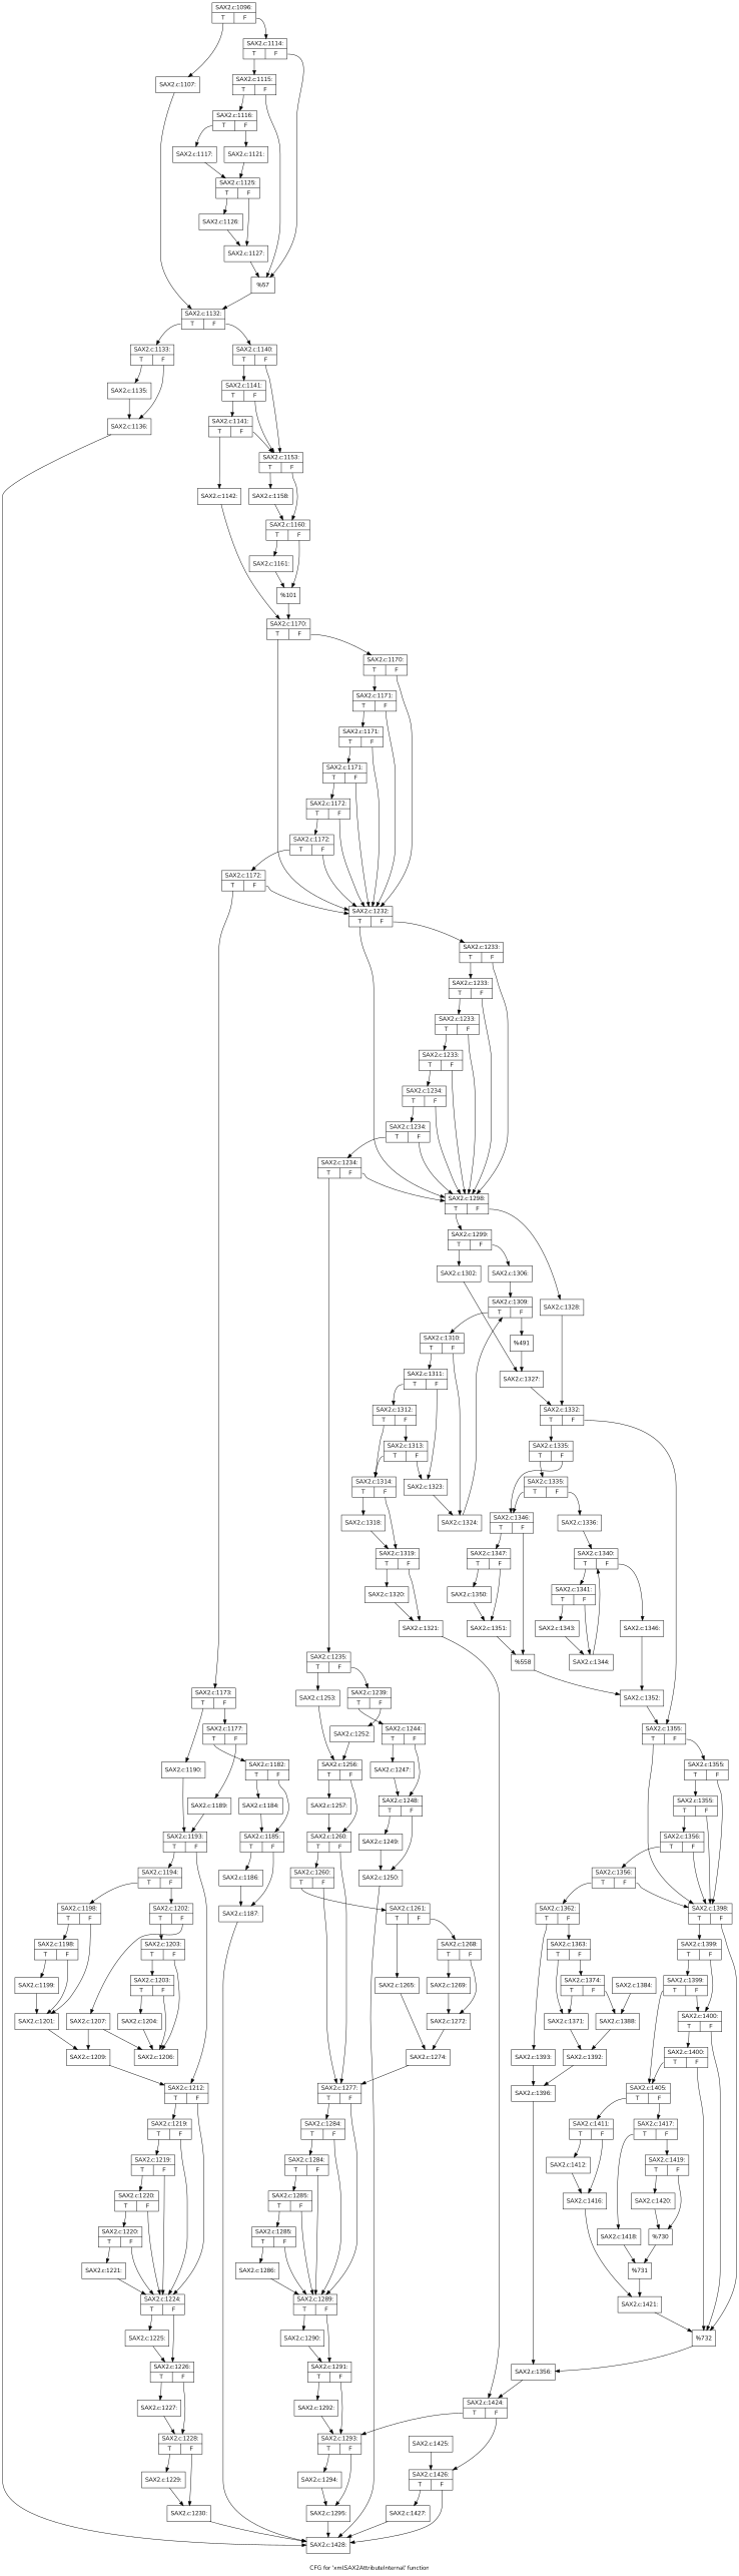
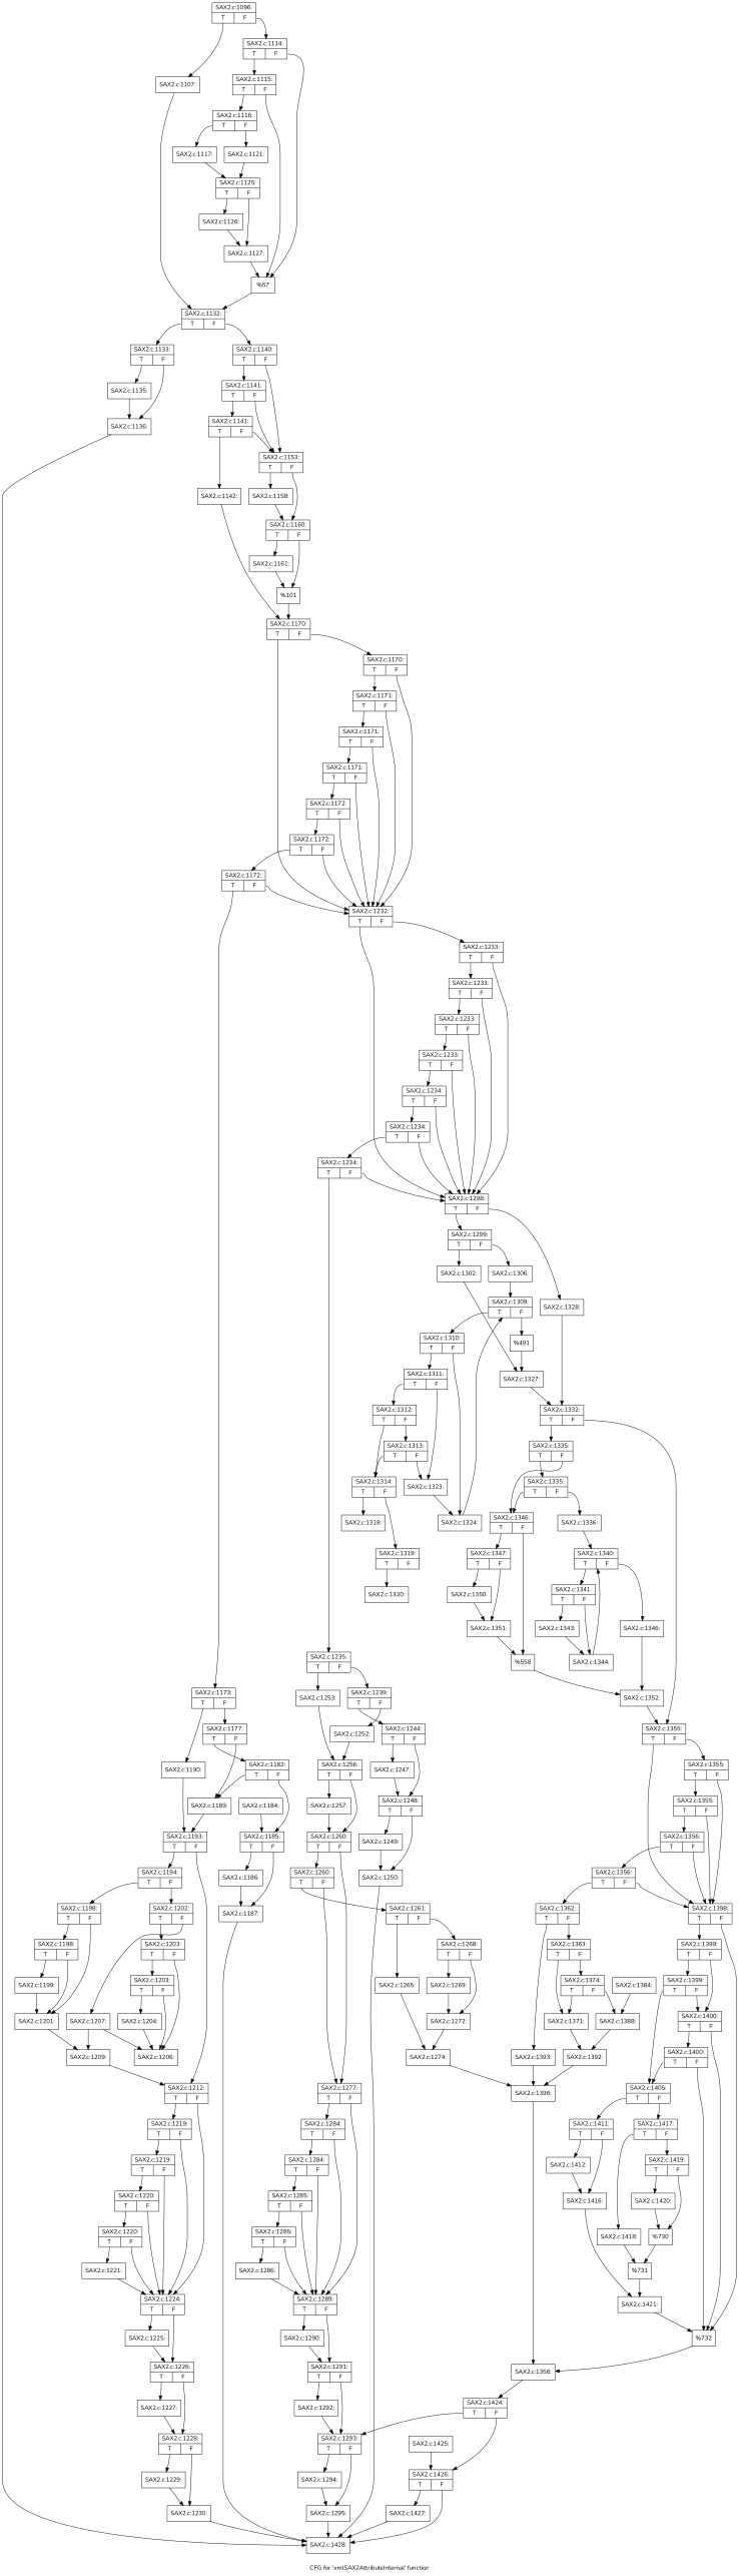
  digraph {
    fontname=Nunito
    label="CFG for 'xmlSAX2AttributeInternal' function"
    node [fontname=Nunito shape=record]
    edge [fontname=Nunito tailport=s0]
    n1 [label="{SAX2.c:1096:|{<s0>T|<s1>F}}"]
    n2 [label="{SAX2.c:1107:}"]
    n3 [label="{SAX2.c:1114:|{<s0>T|<s1>F}}"]
    n4 [label="{SAX2.c:1132:|{<s0>T|<s1>F}}"]
    n5 [label="{SAX2.c:1115:|{<s0>T|<s1>F}}"]
    n6 [label="{%57}"]
    n7 [label="{SAX2.c:1133:|{<s0>T|<s1>F}}"]
    n8 [label="{SAX2.c:1140:|{<s0>T|<s1>F}}"]
    n9 [label="{SAX2.c:1116:|{<s0>T|<s1>F}}"]
    n10 [label="{SAX2.c:1135:}"]
    n11 [label="{SAX2.c:1136:}"]
    n12 [label="{SAX2.c:1141:|{<s0>T|<s1>F}}"]
    n13 [label="{SAX2.c:1153:|{<s0>T|<s1>F}}"]
    n14 [label="{SAX2.c:1117:}"]
    n15 [label="{SAX2.c:1121:}"]
    n16 [label="{SAX2.c:1125:|{<s0>T|<s1>F}}"]
    n17 [label="{SAX2.c:1126:}"]
    n18 [label="{SAX2.c:1127:}"]
    n19 [label="{SAX2.c:1428:}"]
    n20 [label="{SAX2.c:1141:|{<s0>T|<s1>F}}"]
    n21 [label="{SAX2.c:1158:}"]
    n22 [label="{SAX2.c:1160:|{<s0>T|<s1>F}}"]
    n23 [label="{SAX2.c:1142:}"]
    n24 [label="{SAX2.c:1161:}"]
    n25 [label="{%101}"]
    n26 [label="{SAX2.c:1170:|{<s0>T|<s1>F}}"]
    n27 [label="{SAX2.c:1232:|{<s0>T|<s1>F}}"]
    n28 [label="{SAX2.c:1170:|{<s0>T|<s1>F}}"]
    n29 [label="{SAX2.c:1298:|{<s0>T|<s1>F}}"]
    n30 [label="{SAX2.c:1233:|{<s0>T|<s1>F}}"]
    n31 [label="{SAX2.c:1171:|{<s0>T|<s1>F}}"]
    n32 [label="{SAX2.c:1299:|{<s0>T|<s1>F}}"]
    n33 [label="{SAX2.c:1328:}"]
    n34 [label="{SAX2.c:1233:|{<s0>T|<s1>F}}"]
    n35 [label="{SAX2.c:1171:|{<s0>T|<s1>F}}"]
    n36 [label="{SAX2.c:1171:|{<s0>T|<s1>F}}"]
    n37 [label="{SAX2.c:1172:|{<s0>T|<s1>F}}"]
    n38 [label="{SAX2.c:1172:|{<s0>T|<s1>F}}"]
    n39 [label="{SAX2.c:1172:|{<s0>T|<s1>F}}"]
    n40 [label="{SAX2.c:1173:|{<s0>T|<s1>F}}"]
    n41 [label="{SAX2.c:1190:}"]
    n42 [label="{SAX2.c:1177:|{<s0>T|<s1>F}}"]
    n43 [label="{SAX2.c:1193:|{<s0>T|<s1>F}}"]
    n44 [label="{SAX2.c:1182:|{<s0>T|<s1>F}}"]
    n45 [label="{SAX2.c:1189:}"]
    n46 [label="{SAX2.c:1194:|{<s0>T|<s1>F}}"]
    n47 [label="{SAX2.c:1212:|{<s0>T|<s1>F}}"]
    n48 [label="{SAX2.c:1184:}"]
    n49 [label="{SAX2.c:1185:|{<s0>T|<s1>F}}"]
    n50 [label="{SAX2.c:1186:}"]
    n51 [label="{SAX2.c:1187:}"]
    n52 [label="{SAX2.c:1198:|{<s0>T|<s1>F}}"]
    n53 [label="{SAX2.c:1202:|{<s0>T|<s1>F}}"]
    n54 [label="{SAX2.c:1219:|{<s0>T|<s1>F}}"]
    n55 [label="{SAX2.c:1224:|{<s0>T|<s1>F}}"]
    n56 [label="{SAX2.c:1198:|{<s0>T|<s1>F}}"]
    n57 [label="{SAX2.c:1201:}"]
    n58 [label="{SAX2.c:1203:|{<s0>T|<s1>F}}"]
    n59 [label="{SAX2.c:1207:}"]
    n60 [label="{SAX2.c:1219:|{<s0>T|<s1>F}}"]
    n61 [label="{SAX2.c:1225:}"]
    n62 [label="{SAX2.c:1226:|{<s0>T|<s1>F}}"]
    n63 [label="{SAX2.c:1199:}"]
    n64 [label="{SAX2.c:1209:}"]
    n65 [label="{SAX2.c:1203:|{<s0>T|<s1>F}}"]
    n66 [label="{SAX2.c:1206:}"]
    n67 [label="{SAX2.c:1204:}"]
    n68 [label="{SAX2.c:1220:|{<s0>T|<s1>F}}"]
    n69 [label="{SAX2.c:1227:}"]
    n70 [label="{SAX2.c:1228:|{<s0>T|<s1>F}}"]
    n71 [label="{SAX2.c:1220:|{<s0>T|<s1>F}}"]
    n72 [label="{SAX2.c:1221:}"]
    n73 [label="{SAX2.c:1229:}"]
    n74 [label="{SAX2.c:1230:}"]
    n75 [label="{SAX2.c:1302:}"]
    n76 [label="{SAX2.c:1306:}"]
    n77 [label="{SAX2.c:1332:|{<s0>T|<s1>F}}"]
    n78 [label="{SAX2.c:1233:|{<s0>T|<s1>F}}"]
    n79 [label="{SAX2.c:1233:|{<s0>T|<s1>F}}"]
    n80 [label="{SAX2.c:1234:|{<s0>T|<s1>F}}"]
    n81 [label="{SAX2.c:1234:|{<s0>T|<s1>F}}"]
    n82 [label="{SAX2.c:1234:|{<s0>T|<s1>F}}"]
    n83 [label="{SAX2.c:1235:|{<s0>T|<s1>F}}"]
    n84 [label="{SAX2.c:1253:}"]
    n85 [label="{SAX2.c:1239:|{<s0>T|<s1>F}}"]
    n86 [label="{SAX2.c:1256:|{<s0>T|<s1>F}}"]
    n87 [label="{SAX2.c:1244:|{<s0>T|<s1>F}}"]
    n88 [label="{SAX2.c:1252:}"]
    n89 [label="{SAX2.c:1257:}"]
    n90 [label="{SAX2.c:1260:|{<s0>T|<s1>F}}"]
    n91 [label="{SAX2.c:1247:}"]
    n92 [label="{SAX2.c:1248:|{<s0>T|<s1>F}}"]
    n93 [label="{SAX2.c:1249:}"]
    n94 [label="{SAX2.c:1250:}"]
    n95 [label="{SAX2.c:1260:|{<s0>T|<s1>F}}"]
    n96 [label="{SAX2.c:1277:|{<s0>T|<s1>F}}"]
    n97 [label="{SAX2.c:1261:|{<s0>T|<s1>F}}"]
    n98 [label="{SAX2.c:1284:|{<s0>T|<s1>F}}"]
    n99 [label="{SAX2.c:1289:|{<s0>T|<s1>F}}"]
    n100 [label="{SAX2.c:1265:}"]
    n101 [label="{SAX2.c:1268:|{<s0>T|<s1>F}}"]
    n102 [label="{SAX2.c:1284:|{<s0>T|<s1>F}}"]
    n103 [label="{SAX2.c:1290:}"]
    n104 [label="{SAX2.c:1291:|{<s0>T|<s1>F}}"]
    n105 [label="{SAX2.c:1274:}"]
    n106 [label="{SAX2.c:1269:}"]
    n107 [label="{SAX2.c:1272:}"]
    n108 [label="{SAX2.c:1285:|{<s0>T|<s1>F}}"]
    n109 [label="{SAX2.c:1292:}"]
    n110 [label="{SAX2.c:1293:|{<s0>T|<s1>F}}"]
    n111 [label="{SAX2.c:1285:|{<s0>T|<s1>F}}"]
    n112 [label="{SAX2.c:1286:}"]
    n113 [label="{SAX2.c:1294:}"]
    n114 [label="{SAX2.c:1295:}"]
    n115 [label="{SAX2.c:1327:}"]
    n116 [label="{SAX2.c:1309:|{<s0>T|<s1>F}}"]
    n117 [label="{SAX2.c:1335:|{<s0>T|<s1>F}}"]
    n118 [label="{SAX2.c:1355:|{<s0>T|<s1>F}}"]
    n119 [label="{SAX2.c:1310:|{<s0>T|<s1>F}}"]
    n120 [label="{%491}"]
    n121 [label="{SAX2.c:1311:|{<s0>T|<s1>F}}"]
    n122 [label="{SAX2.c:1324:}"]
    n123 [label="{SAX2.c:1312:|{<s0>T|<s1>F}}"]
    n124 [label="{SAX2.c:1323:}"]
    n125 [label="{SAX2.c:1314:|{<s0>T|<s1>F}}"]
    n126 [label="{SAX2.c:1313:|{<s0>T|<s1>F}}"]
    n127 [label="{SAX2.c:1318:}"]
    n128 [label="{SAX2.c:1319:|{<s0>T|<s1>F}}"]
    n129 [label="{SAX2.c:1320:}"]
-   n130 [label="{SAX2.c:1321:}"]
    n131 [label="{SAX2.c:1424:|{<s0>T|<s1>F}}"]
    n132 [label="{SAX2.c:1426:|{<s0>T|<s1>F}}"]
    n133 [label="{SAX2.c:1425:}"]
    n134 [label="{SAX2.c:1427:}"]
    n135 [label="{SAX2.c:1335:|{<s0>T|<s1>F}}"]
    n136 [label="{SAX2.c:1346:|{<s0>T|<s1>F}}"]
    n137 [label="{SAX2.c:1398:|{<s0>T|<s1>F}}"]
    n138 [label="{SAX2.c:1355:|{<s0>T|<s1>F}}"]
    n139 [label="{SAX2.c:1336:}"]
    n140 [label="{SAX2.c:1347:|{<s0>T|<s1>F}}"]
    n141 [label="{%558}"]
    n142 [label="{SAX2.c:1399:|{<s0>T|<s1>F}}"]
    n143 [label="{%732}"]
    n144 [label="{SAX2.c:1355:|{<s0>T|<s1>F}}"]
    n145 [label="{SAX2.c:1340:|{<s0>T|<s1>F}}"]
    n146 [label="{SAX2.c:1350:}"]
    n147 [label="{SAX2.c:1351:}"]
    n148 [label="{SAX2.c:1352:}"]
    n149 [label="{SAX2.c:1341:|{<s0>T|<s1>F}}"]
    n150 [label="{SAX2.c:1346:}"]
    n151 [label="{SAX2.c:1343:}"]
    n152 [label="{SAX2.c:1344:}"]
    n153 [label="{SAX2.c:1399:|{<s0>T|<s1>F}}"]
    n154 [label="{SAX2.c:1400:|{<s0>T|<s1>F}}"]
    n155 [label="{SAX2.c:1356:}"]
    n156 [label="{SAX2.c:1356:|{<s0>T|<s1>F}}"]
    n157 [label="{SAX2.c:1356:|{<s0>T|<s1>F}}"]
    n158 [label="{SAX2.c:1362:|{<s0>T|<s1>F}}"]
    n159 [label="{SAX2.c:1393:}"]
    n160 [label="{SAX2.c:1363:|{<s0>T|<s1>F}}"]
    n161 [label="{SAX2.c:1396:}"]
    n162 [label="{SAX2.c:1371:}"]
    n163 [label="{SAX2.c:1374:|{<s0>T|<s1>F}}"]
    n164 [label="{SAX2.c:1392:}"]
    n165 [label="{SAX2.c:1388:}"]
    n166 [label="{SAX2.c:1384:}"]
    n167 [label="{SAX2.c:1405:|{<s0>T|<s1>F}}"]
    n168 [label="{SAX2.c:1400:|{<s0>T|<s1>F}}"]
    n169 [label="{SAX2.c:1411:|{<s0>T|<s1>F}}"]
    n170 [label="{SAX2.c:1417:|{<s0>T|<s1>F}}"]
    n171 [label="{SAX2.c:1412:}"]
    n172 [label="{SAX2.c:1416:}"]
    n173 [label="{SAX2.c:1418:}"]
    n174 [label="{SAX2.c:1419:|{<s0>T|<s1>F}}"]
    n175 [label="{SAX2.c:1421:}"]
    n176 [label="{%731}"]
    n177 [label="{SAX2.c:1420:}"]
    n178 [label="{%730}"]
    n1 -> n2
    n1 -> n3 [tailport=s1]
    n2 -> n4
    n3 -> n5
    n3 -> n6 [tailport=s1]
    n4 -> n7
    n4 -> n8 [tailport=s1]
    n5 -> n6 [tailport=s1]
    n5 -> n9
    n6 -> n4
    n7 -> n10
    n7 -> n11 [tailport=s1]
    n8 -> n12
    n8 -> n13 [tailport=s1]
    n9 -> n14
    n9 -> n15 [tailport=s1]
    n10 -> n11
    n11 -> n19
    n12 -> n13 [tailport=s1]
    n12 -> n20
    n13 -> n21
    n13 -> n22 [tailport=s1]
    n14 -> n16
    n15 -> n16
    n16 -> n17
    n16 -> n18 [tailport=s1]
    n17 -> n18
    n18 -> n6
    n20 -> n13 [tailport=s1]
    n20 -> n23
    n21 -> n22
    n22 -> n24
    n22 -> n25 [tailport=s1]
    n23 -> n26
    n24 -> n25
    n25 -> n26
    n26 -> n27
    n26 -> n28 [tailport=s1]
    n27 -> n29
    n27 -> n30 [tailport=s1]
    n28 -> n27 [tailport=s1]
    n28 -> n31
    n29 -> n32
    n29 -> n33 [tailport=s1]
    n30 -> n29 [tailport=s1]
    n30 -> n34
    n31 -> n27 [tailport=s1]
    n31 -> n35
    n32 -> n75
    n32 -> n76 [tailport=s1]
    n33 -> n77
    n34 -> n29 [tailport=s1]
    n34 -> n78
    n35 -> n27 [tailport=s1]
    n35 -> n36
    n36 -> n27 [tailport=s1]
    n36 -> n37
    n37 -> n27 [tailport=s1]
    n37 -> n38
    n38 -> n27 [tailport=s1]
    n38 -> n39
    n39 -> n27 [tailport=s1]
    n39 -> n40
    n40 -> n41
    n40 -> n42 [tailport=s1]
    n41 -> n43
    n42 -> n44
    n42 -> n45 [tailport=s1]
    n43 -> n46
    n43 -> n47 [tailport=s1]
-   n44 -> n48
+   n44 -> n45
    n44 -> n49 [tailport=s1]
    n45 -> n43
    n46 -> n52
    n46 -> n53 [tailport=s1]
    n47 -> n54
    n47 -> n55 [tailport=s1]
    n48 -> n49
    n49 -> n50
    n49 -> n51 [tailport=s1]
    n50 -> n51
    n51 -> n19
    n52 -> n56
    n52 -> n57 [tailport=s1]
    n53 -> n58
    n53 -> n59 [tailport=s1]
    n54 -> n55 [tailport=s1]
    n54 -> n60
    n55 -> n61
    n55 -> n62 [tailport=s1]
    n56 -> n57 [tailport=s1]
    n56 -> n63
    n57 -> n64
    n58 -> n65
    n58 -> n66 [tailport=s1]
    n59 -> n64
    n59 -> n66
    n60 -> n55 [tailport=s1]
    n60 -> n68
    n61 -> n62
    n62 -> n69
    n62 -> n70 [tailport=s1]
    n63 -> n57
    n64 -> n47
    n65 -> n66 [tailport=s1]
    n65 -> n67
    n67 -> n66
    n68 -> n55 [tailport=s1]
    n68 -> n71
    n69 -> n70
    n70 -> n73
    n70 -> n74 [tailport=s1]
    n71 -> n55 [tailport=s1]
    n71 -> n72
    n72 -> n55
    n73 -> n74
    n74 -> n19
    n75 -> n115
    n76 -> n116
    n77 -> n117
    n77 -> n118 [tailport=s1]
    n78 -> n29 [tailport=s1]
    n78 -> n79
    n79 -> n29 [tailport=s1]
    n79 -> n80
    n80 -> n29 [tailport=s1]
    n80 -> n81
    n81 -> n29 [tailport=s1]
    n81 -> n82
    n82 -> n29 [tailport=s1]
    n82 -> n83
    n83 -> n84
    n83 -> n85 [tailport=s1]
    n84 -> n86
    n85 -> n87
    n85 -> n88 [tailport=s1]
    n86 -> n89
    n86 -> n90 [tailport=s1]
    n87 -> n91
    n87 -> n92 [tailport=s1]
    n88 -> n86
    n89 -> n90
    n90 -> n95
    n90 -> n96 [tailport=s1]
    n91 -> n92
    n92 -> n93
    n92 -> n94 [tailport=s1]
    n93 -> n94
    n94 -> n19
    n95 -> n96 [tailport=s1]
    n95 -> n97
    n96 -> n98
    n96 -> n99 [tailport=s1]
    n97 -> n100
    n97 -> n101 [tailport=s1]
    n98 -> n99 [tailport=s1]
    n98 -> n102
    n99 -> n103
    n99 -> n104 [tailport=s1]
    n100 -> n105
    n101 -> n106
    n101 -> n107 [tailport=s1]
    n102 -> n99 [tailport=s1]
    n102 -> n108
    n103 -> n104
    n104 -> n109
    n104 -> n110 [tailport=s1]
-   n105 -> n96
+   n105 -> n161
    n106 -> n107
    n107 -> n105
    n108 -> n99 [tailport=s1]
    n108 -> n111
    n109 -> n110
    n110 -> n113
    n110 -> n114 [tailport=s1]
    n111 -> n99 [tailport=s1]
    n111 -> n112
    n112 -> n99
    n113 -> n114
    n114 -> n19
    n115 -> n77
    n116 -> n119
    n116 -> n120 [tailport=s1]
    n117 -> n135
    n117 -> n136 [tailport=s1]
    n118 -> n137
    n118 -> n138 [tailport=s1]
    n119 -> n121
    n119 -> n122 [tailport=s1]
    n120 -> n115
    n121 -> n123
    n121 -> n124 [tailport=s1]
    n122 -> n116
    n123 -> n125
    n123 -> n126 [tailport=s1]
    n124 -> n122
    n125 -> n127
    n125 -> n128 [tailport=s1]
    n126 -> n124 [tailport=s1]
    n126 -> n125
-   n127 -> n128
    n128 -> n129
-   n128 -> n130 [tailport=s1]
-   n129 -> n130
-   n130 -> n131
    n131 -> n110
    n131 -> n132 [tailport=s1]
    n132 -> n19 [tailport=s1]
    n132 -> n134
    n133 -> n132
    n134 -> n19
    n135 -> n136
    n135 -> n139 [tailport=s1]
    n136 -> n140
    n136 -> n141 [tailport=s1]
    n137 -> n142
    n137 -> n143 [tailport=s1]
    n138 -> n137 [tailport=s1]
    n138 -> n144
    n139 -> n145
    n140 -> n146
    n140 -> n147 [tailport=s1]
    n141 -> n148
    n142 -> n153
    n142 -> n154 [tailport=s1]
    n143 -> n155
    n144 -> n137 [tailport=s1]
    n144 -> n156
    n145 -> n149
    n145 -> n150 [tailport=s1]
    n146 -> n147
    n147 -> n141
    n148 -> n118
    n149 -> n151
    n149 -> n152 [tailport=s1]
    n150 -> n148
    n151 -> n152
    n152 -> n145
    n153 -> n154 [tailport=s1]
    n153 -> n167
    n154 -> n143 [tailport=s1]
    n154 -> n168
    n155 -> n131
    n156 -> n137 [tailport=s1]
    n156 -> n157
    n157 -> n137 [tailport=s1]
    n157 -> n158
    n158 -> n159
    n158 -> n160 [tailport=s1]
    n159 -> n161
    n160 -> n162
    n160 -> n163 [tailport=s1]
    n161 -> n155
    n162 -> n164
    n163 -> n162
    n163 -> n165 [tailport=s1]
    n164 -> n161
    n165 -> n164
    n166 -> n165
    n167 -> n169
    n167 -> n170 [tailport=s1]
    n168 -> n143 [tailport=s1]
    n168 -> n167
    n169 -> n171
    n169 -> n172 [tailport=s1]
    n170 -> n173
    n170 -> n174 [tailport=s1]
    n171 -> n172
    n172 -> n175
    n173 -> n176
    n174 -> n177
    n174 -> n178 [tailport=s1]
    n175 -> n143
    n176 -> n175
    n177 -> n178
    n178 -> n176
  }
